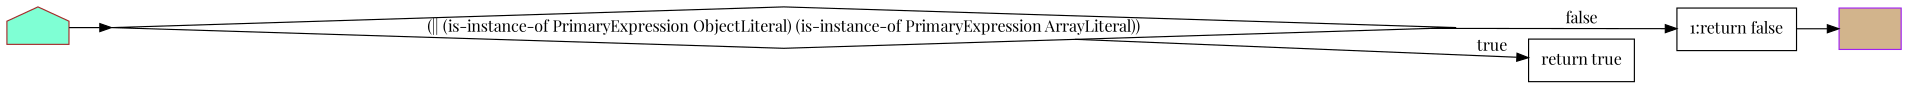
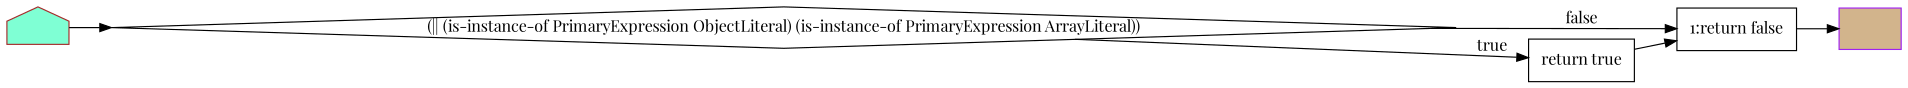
  digraph {
    rankdir=LR
    fontname="Playfair Display"
    node [color=black fillcolor=white shape=none style=filled fontname="Playfair Display"]
    edge [color=black fontname="Playfair Display"]
    n1 [label=<<font color="black">     <table border="0" cellborder="1" cellspacing="0" cellpadding="10">       <tr><td align="left">1:return false</td></tr>     </table>   </font>> margin=0]
    n2 [color=purple fillcolor=tan label=" " shape=box]
    n3 [color=brown fillcolor=aquamarine label=" " shape=house]
    n4 [label=<<font color="black">(|| (is-instance-of PrimaryExpression ObjectLiteral) (is-instance-of PrimaryExpression ArrayLiteral))</font>> shape=diamond]
    n5 [label=<<font color="black">     <table border="0" cellborder="1" cellspacing="0" cellpadding="10">       <tr><td align="left">return true</td></tr>     </table>   </font>> margin=0]
    n1 -> n2
    n3 -> n4
    n4 -> n1 [label=<<font color="black">false</font>>]
    n4 -> n5 [label=<<font color="black">true</font>>]
+   n5 -> n1
  }
